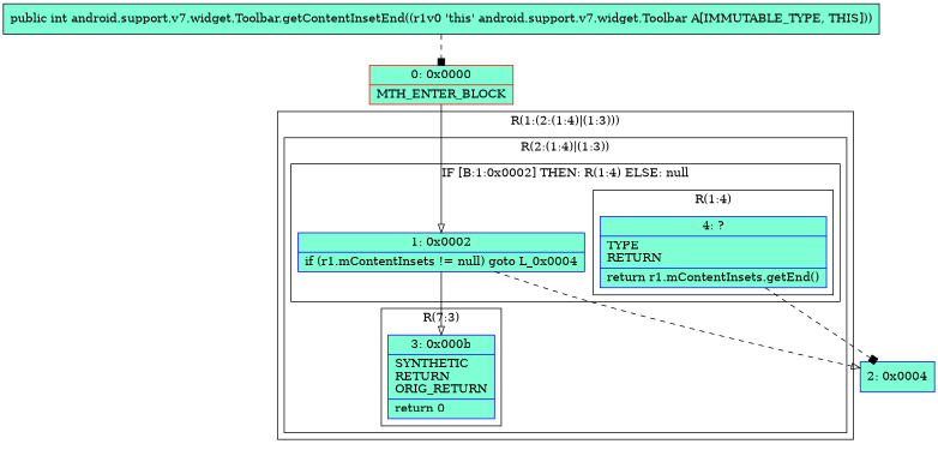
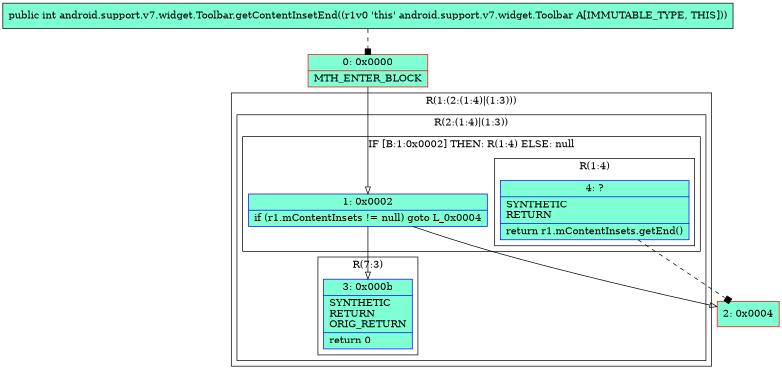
  digraph {
    node [color=blue fillcolor=aquamarine shape=record style=filled]
    edge [arrowhead=onormal style=solid]
-   n1 [label="{4\:\ ?|TYPE\lRETURN\l|return r1.mContentInsets.getEnd()\l}"]
+   n1 [label="{4\:\ ?|SYNTHETIC\lRETURN\l|return r1.mContentInsets.getEnd()\l}"]
    n2 [label="{1\:\ 0x0002|if (r1.mContentInsets != null) goto L_0x0004\l}"]
    n3 [label="{3\:\ 0x000b|SYNTHETIC\lRETURN\lORIG_RETURN\l|return 0\l}"]
-   n4 [label="{2\:\ 0x0004}"]
+   n4 [color=red label="{2\:\ 0x0004}"]
    n5 [color=red label="{0\:\ 0x0000|MTH_ENTER_BLOCK\l}"]
    n6 [label="{public int android.support.v7.widget.Toolbar.getContentInsetEnd((r1v0 'this' android.support.v7.widget.Toolbar A[IMMUTABLE_TYPE, THIS])) }" color=""]
    subgraph cluster_1 {
      label="R(1:(2:(1:4)|(1:3)))"
      subgraph cluster_2 {
        label="R(2:(1:4)|(1:3))"
        subgraph cluster_3 {
          label="IF [B:1:0x0002] THEN: R(1:4) ELSE: null"
          n2
          subgraph cluster_4 {
            label="R(1:4)"
            n1
          }
        }
        subgraph cluster_5 {
          label="R(7:3)"
          n3
        }
      }
    }
    n1 -> n4 [arrowhead=box style=dashed]
    n2 -> n3
-   n2 -> n4 [style=dashed]
+   n2 -> n4
    n5 -> n2
    n6 -> n5 [arrowhead=box style=dashed]
  }
